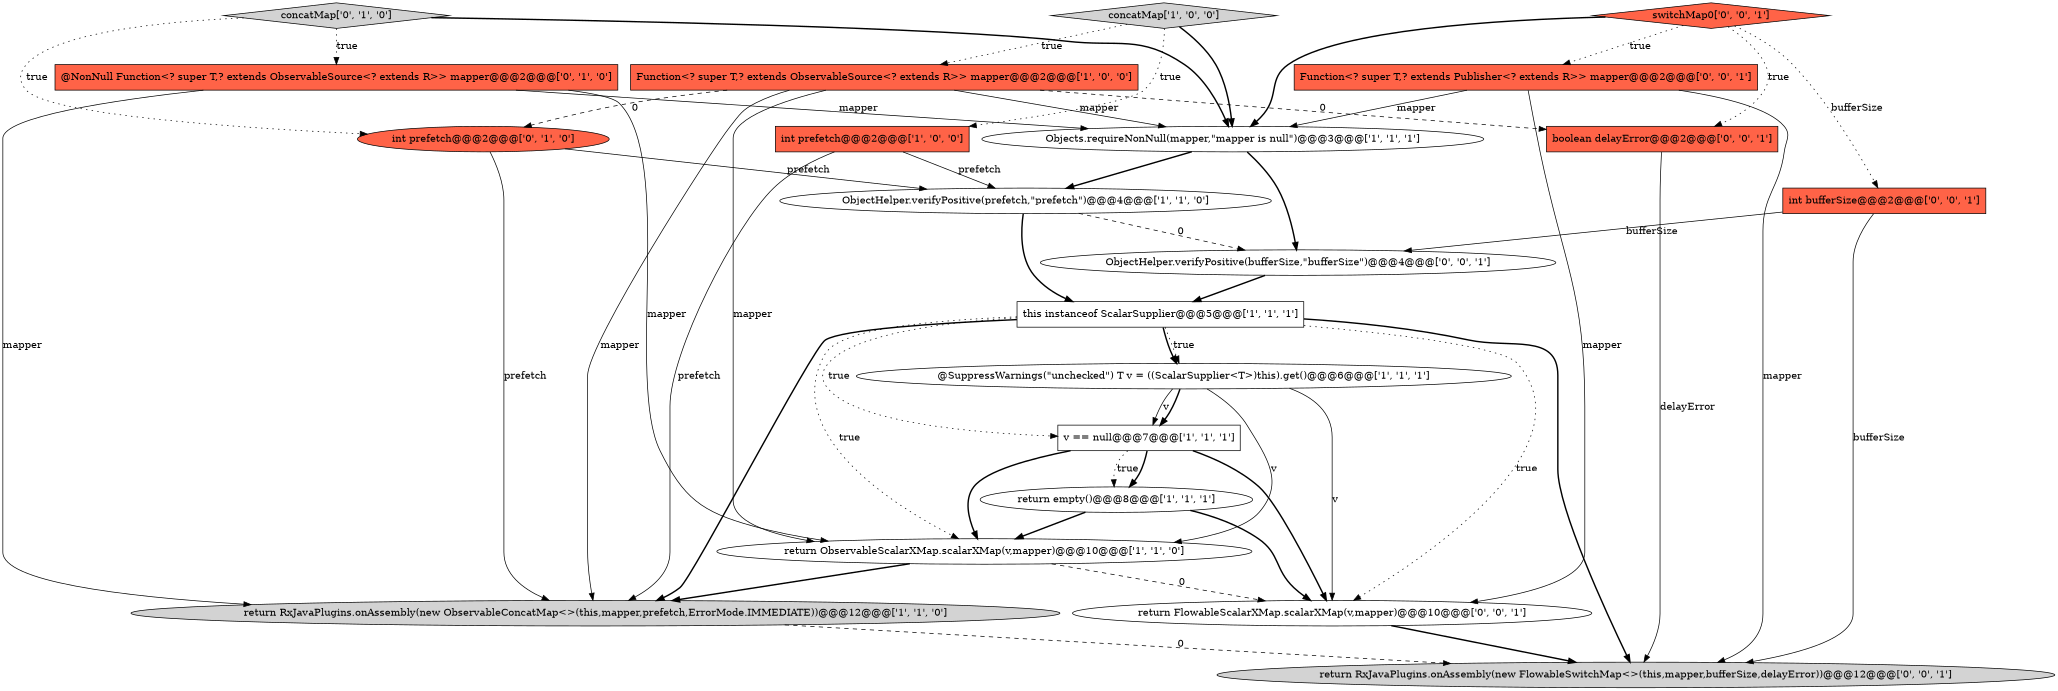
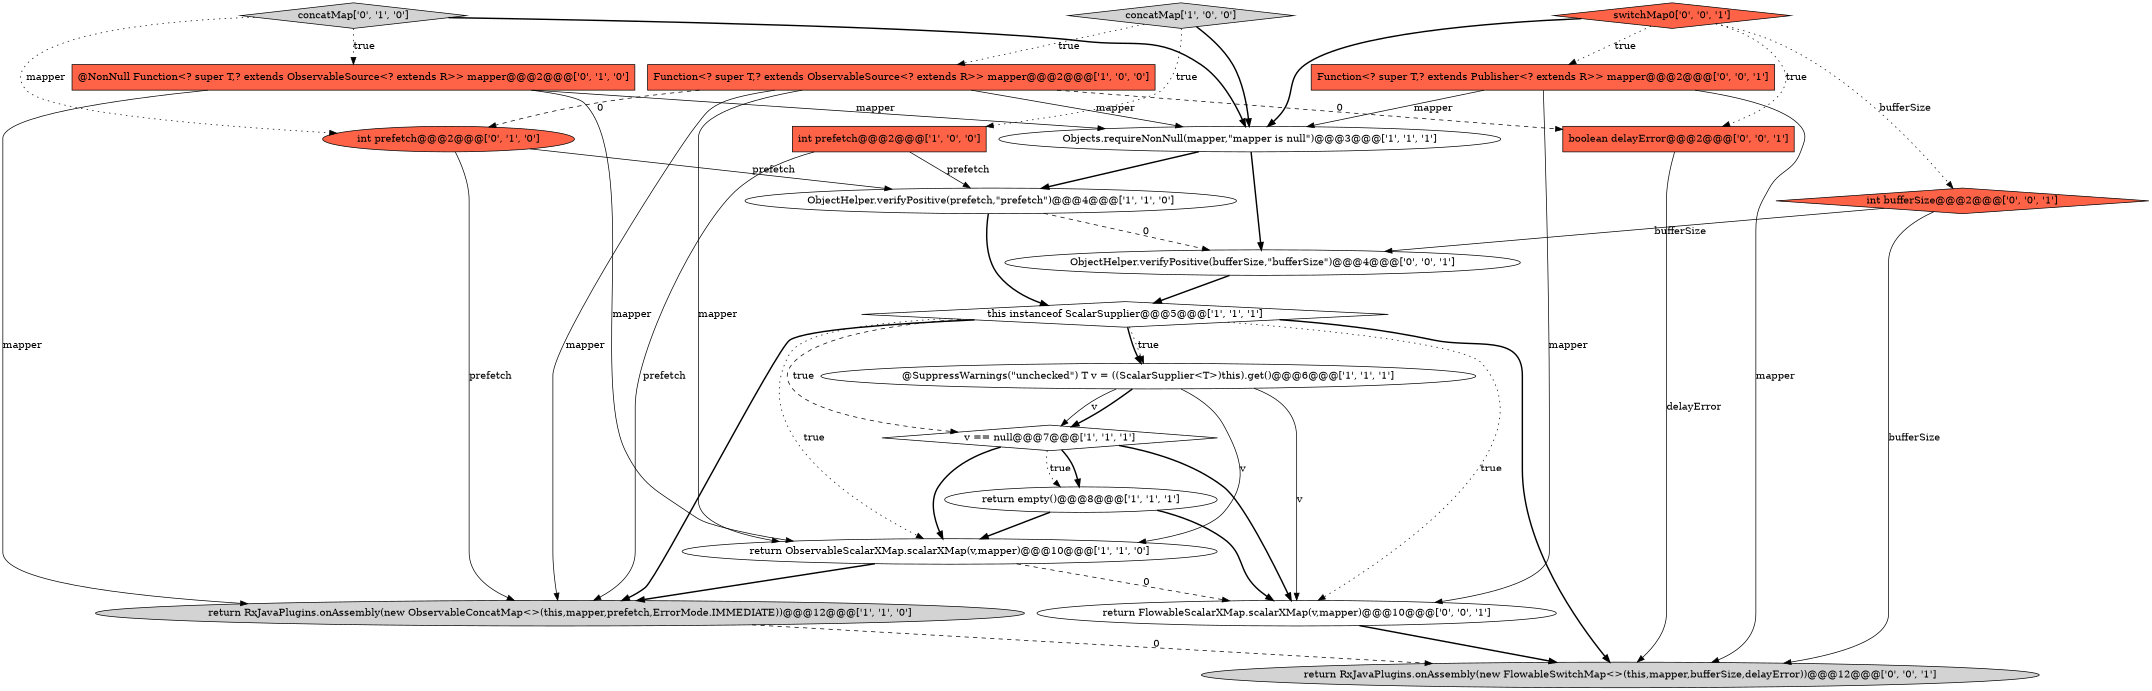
  digraph {
    node [fillcolor=white shape=ellipse style=filled]
    edge [style=solid]
    n1 [label="@SuppressWarnings(\"unchecked\") T v = ((ScalarSupplier<T>)this).get()@@@6@@@['1', '1', '1']"]
-   n2 [label="v == null@@@7@@@['1', '1', '1']" shape=box]
+   n2 [label="v == null@@@7@@@['1', '1', '1']" shape=diamond]
    n3 [label="return ObservableScalarXMap.scalarXMap(v,mapper)@@@10@@@['1', '1', '0']"]
    n4 [label="return FlowableScalarXMap.scalarXMap(v,mapper)@@@10@@@['0', '0', '1']"]
    n5 [label="return empty()@@@8@@@['1', '1', '1']"]
    n6 [fillcolor=lightgray label="return RxJavaPlugins.onAssembly(new ObservableConcatMap<>(this,mapper,prefetch,ErrorMode.IMMEDIATE))@@@12@@@['1', '1', '0']"]
    n7 [fillcolor=lightgray label="return RxJavaPlugins.onAssembly(new FlowableSwitchMap<>(this,mapper,bufferSize,delayError))@@@12@@@['0', '0', '1']"]
    n8 [fillcolor=tomato label="Function<? super T,? extends ObservableSource<? extends R>> mapper@@@2@@@['1', '0', '0']" shape=box]
    n9 [label="Objects.requireNonNull(mapper,\"mapper is null\")@@@3@@@['1', '1', '1']"]
    n10 [fillcolor=tomato label="boolean delayError@@@2@@@['0', '0', '1']" shape=box]
    n11 [fillcolor=tomato label="int prefetch@@@2@@@['0', '1', '0']"]
    n12 [label="ObjectHelper.verifyPositive(bufferSize,\"bufferSize\")@@@4@@@['0', '0', '1']"]
    n13 [label="ObjectHelper.verifyPositive(prefetch,\"prefetch\")@@@4@@@['1', '1', '0']"]
-   n14 [label="this instanceof ScalarSupplier@@@5@@@['1', '1', '1']" shape=box]
+   n14 [label="this instanceof ScalarSupplier@@@5@@@['1', '1', '1']" shape=diamond]
    n15 [fillcolor=tomato label="@NonNull Function<? super T,? extends ObservableSource<? extends R>> mapper@@@2@@@['0', '1', '0']" shape=box]
-   n16 [fillcolor=tomato label="int bufferSize@@@2@@@['0', '0', '1']" shape=box]
+   n16 [fillcolor=tomato label="int bufferSize@@@2@@@['0', '0', '1']" shape=diamond]
    n17 [fillcolor=lightgray label="concatMap['0', '1', '0']" shape=diamond]
    n18 [fillcolor=tomato label="int prefetch@@@2@@@['1', '0', '0']" shape=box]
    n19 [fillcolor=tomato label="switchMap0['0', '0', '1']" shape=diamond]
    n20 [fillcolor=tomato label="Function<? super T,? extends Publisher<? extends R>> mapper@@@2@@@['0', '0', '1']" shape=box]
    n21 [fillcolor=lightgray label="concatMap['1', '0', '0']" shape=diamond]
    n1 -> n2 [label=v]
    n1 -> n2 [style=bold]
    n1 -> n3 [label=v]
    n1 -> n4 [label=v]
    n2 -> n3 [style=bold]
    n2 -> n4 [style=bold]
    n2 -> n5 [label=true style=dotted]
    n2 -> n5 [style=bold]
    n3 -> n4 [label=0 style=dashed]
    n3 -> n6 [style=bold]
    n4 -> n7 [style=bold]
    n5 -> n3 [style=bold]
    n5 -> n4 [style=bold]
    n6 -> n7 [label=0 style=dashed]
    n8 -> n3 [label=mapper]
    n8 -> n6 [label=mapper]
    n8 -> n9 [label=mapper]
    n8 -> n10 [label=0 style=dashed]
    n8 -> n11 [label=0 style=dashed]
    n9 -> n12 [style=bold]
    n9 -> n13 [style=bold]
    n10 -> n7 [label=delayError]
    n11 -> n6 [label=prefetch]
    n11 -> n13 [label=prefetch]
    n12 -> n14 [style=bold]
    n13 -> n12 [label=0 style=dashed]
    n13 -> n14 [style=bold]
    n14 -> n1 [style=bold]
    n14 -> n1 [label=true style=dotted]
-   n14 -> n2 [label=true style=dotted]
+   n14 -> n2 [label=true style=dashed]
    n14 -> n3 [label=true style=dotted]
    n14 -> n4 [label=true style=dotted]
    n14 -> n6 [style=bold]
    n14 -> n7 [style=bold]
    n15 -> n3 [label=mapper]
    n15 -> n6 [label=mapper]
    n15 -> n9 [label=mapper]
    n16 -> n7 [label=bufferSize]
    n16 -> n12 [label=bufferSize]
    n17 -> n9 [style=bold]
-   n17 -> n11 [label=true style=dotted]
+   n17 -> n11 [label=mapper style=dotted]
    n17 -> n15 [label=true style=dotted]
    n18 -> n6 [label=prefetch]
    n18 -> n13 [label=prefetch]
    n19 -> n9 [style=bold]
    n19 -> n10 [label=true style=dotted]
    n19 -> n16 [label=bufferSize style=dotted]
    n19 -> n20 [label=true style=dotted]
    n20 -> n4 [label=mapper]
    n20 -> n7 [label=mapper]
    n20 -> n9 [label=mapper]
    n21 -> n8 [label=true style=dotted]
    n21 -> n9 [style=bold]
    n21 -> n18 [label=true style=dotted]
  }
